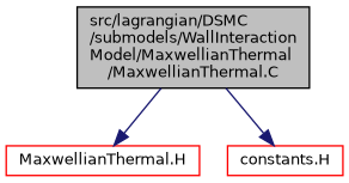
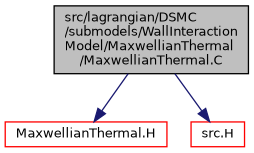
  digraph {
    node [color=red fontname=Helvetica fontsize=10 shape=record]
    edge [color=midnightblue fontname=Helvetica fontsize=10 labelfontname=Helvetica labelfontsize=10 style=solid]
    n1 [color=black fillcolor=grey75 fontcolor=black height=0.2 label="src/lagrangian/DSMC\l/submodels/WallInteraction\lModel/MaxwellianThermal\l/MaxwellianThermal.C" style=filled width=0.4]
    n2 [height=0.2 label="MaxwellianThermal.H" width=0.4]
-   n3 [height=0.2 label="constants.H" width=0.4]
+   n3 [height=0.2 label="src.H" width=0.4]
    n1 -> n2
    n1 -> n3
  }
